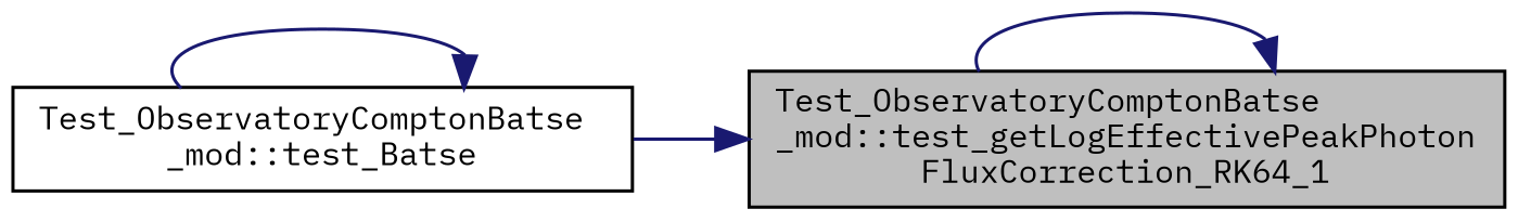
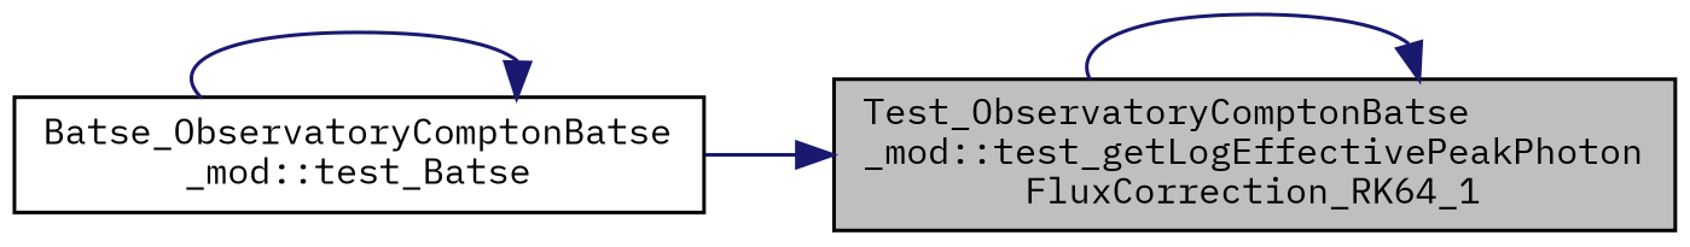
  digraph {
    rankdir=RL
    fontname="IBM Plex Mono"
    node [color=black fontname="IBM Plex Mono" fontsize=10 shape=record style=filled]
    edge [color=midnightblue dir=back fontname="IBM Plex Mono" fontsize=10 labelfontname=Helvetica labelfontsize=10 style=solid]
    n1 [fillcolor=grey75 fontcolor=black height=0.2 label="Test_ObservatoryComptonBatse\l_mod::test_getLogEffectivePeakPhoton\lFluxCorrection_RK64_1" width=0.4]
-   n2 [fillcolor=white height=0.2 label="Test_ObservatoryComptonBatse\l_mod::test_Batse" width=0.4]
+   n2 [fillcolor=white height=0.2 label="Batse_ObservatoryComptonBatse\l_mod::test_Batse" width=0.4]
    n1 -> n1
    n1 -> n2
    n2 -> n2
  }
